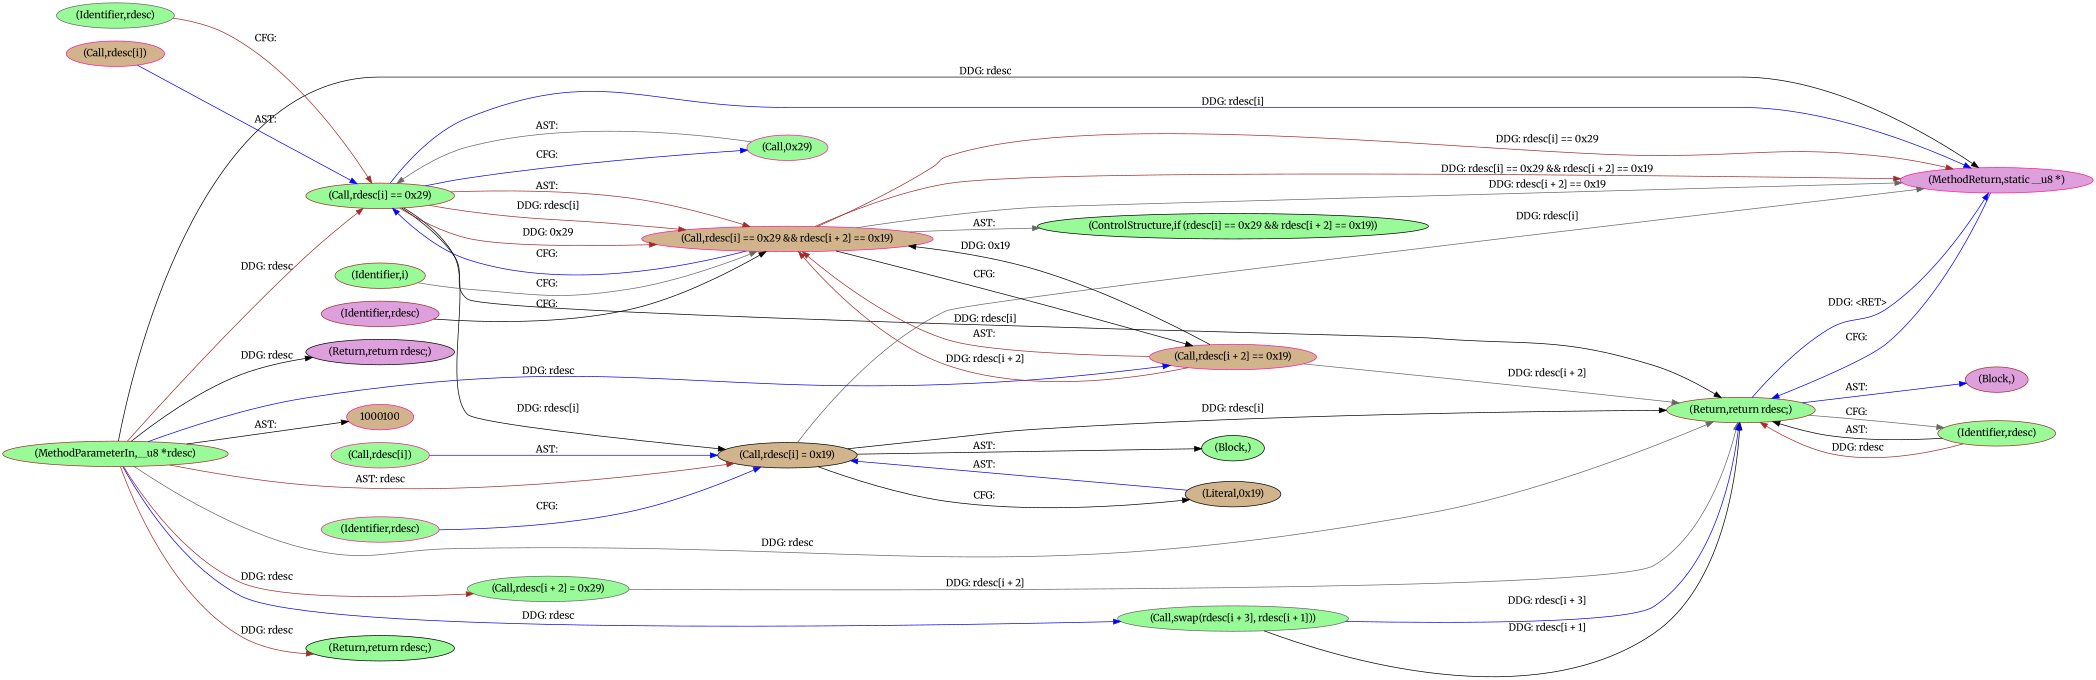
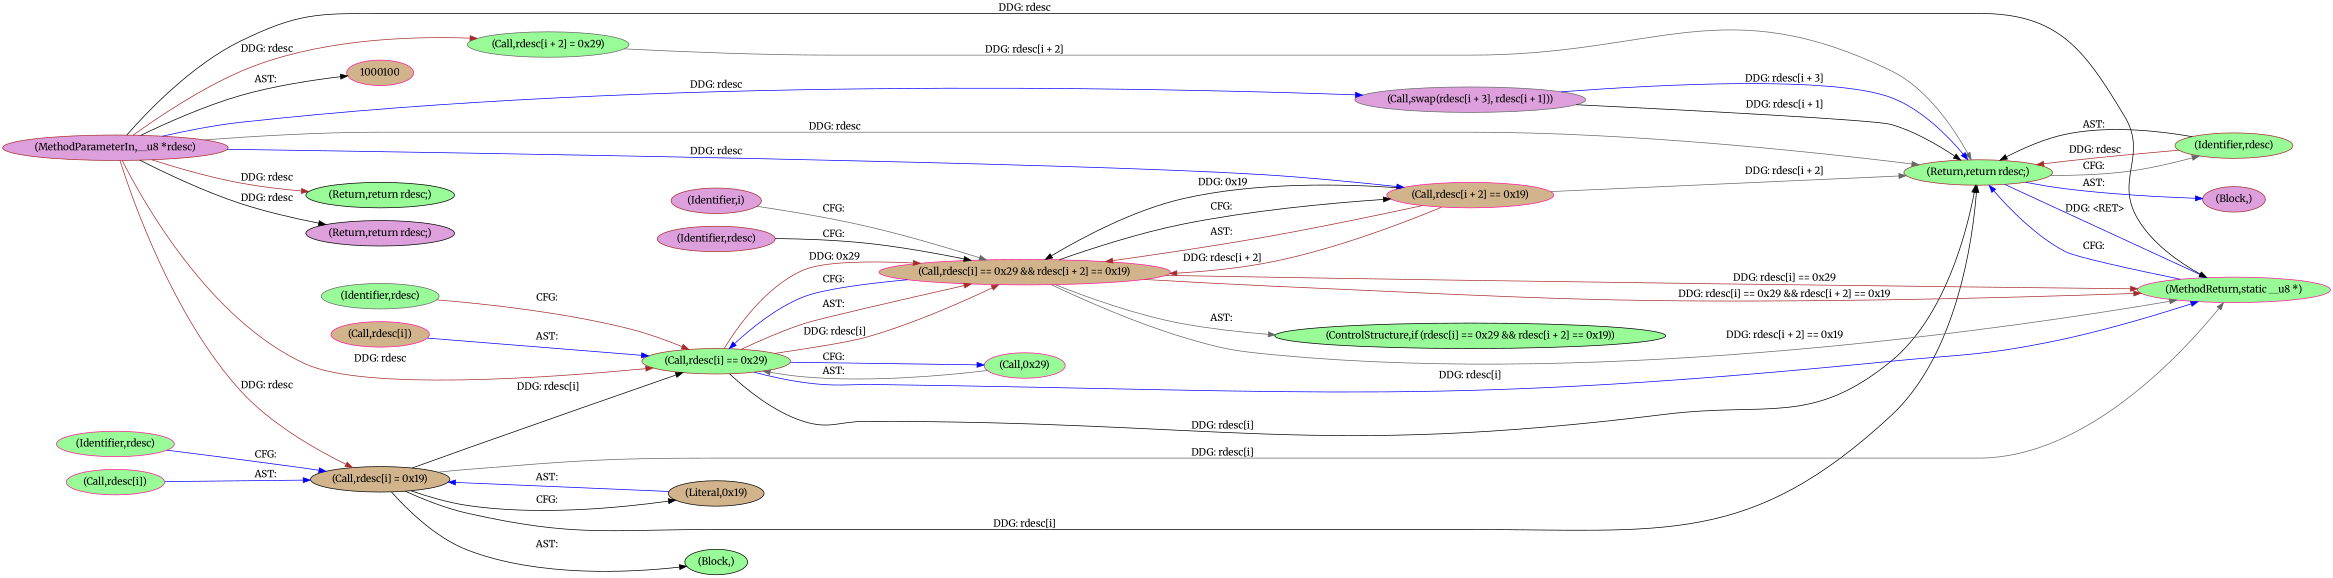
  digraph {
    fontname=Merriweather
    rankdir=LR
    node [color=deeppink fillcolor=palegreen fontname=Merriweather style=filled]
    edge [color=black fontname=Merriweather]
    n1 [color=black fillcolor=tan label="(Call,rdesc[i] = 0x19)"]
    n2 [color=brown label="(Call,rdesc[i] == 0x29)"]
    n3 [color=brown label="(Return,return rdesc;)"]
-   n4 [fillcolor=plum label="(MethodReturn,static __u8 *)"]
+   n4 [label="(MethodReturn,static __u8 *)"]
    n5 [color=black fillcolor=tan label="(Literal,0x19)"]
    n6 [color=black label="(Block,)"]
    n7 [fillcolor=tan label="(Call,rdesc[i] == 0x29 && rdesc[i + 2] == 0x19)"]
    n8 [label="(Call,0x29)"]
    n9 [color=brown label="(Identifier,rdesc)"]
    n10 [color=brown fillcolor=plum label="(Block,)"]
-   n11 [color=brown label="(MethodParameterIn,__u8 *rdesc)"]
+   n11 [color=brown fillcolor=plum label="(MethodParameterIn,__u8 *rdesc)"]
    n12 [color=black label="(Return,return rdesc;)"]
    n13 [color=gray40 label="(Call,rdesc[i + 2] = 0x29)"]
    n14 [color=black fillcolor=plum label="(Return,return rdesc;)"]
-   n15 [color=gray40 label="(Call,swap(rdesc[i + 3], rdesc[i + 1]))"]
+   n15 [color=gray40 fillcolor=plum label="(Call,swap(rdesc[i + 3], rdesc[i + 1]))"]
    n16 [fillcolor=tan label="(Call,rdesc[i + 2] == 0x19)"]
    1000100 [fillcolor=tan]
    n18 [color=black label="(ControlStructure,if (rdesc[i] == 0x29 && rdesc[i + 2] == 0x19))"]
-   n19 [color=brown label="(Identifier,i)"]
+   n19 [color=brown fillcolor=plum label="(Identifier,i)"]
    n20 [fillcolor=tan label="(Call,rdesc[i])"]
    n21 [color=brown fillcolor=plum label="(Identifier,rdesc)"]
    n22 [color=gray40 label="(Identifier,rdesc)"]
    n23 [label="(Identifier,rdesc)"]
    n24 [label="(Call,rdesc[i])"]
-   n2 -> n1 [label="DDG: rdesc[i]"]
+   n1 -> n2 [label="DDG: rdesc[i]"]
    n1 -> n3 [label="DDG: rdesc[i]"]
    n1 -> n4 [color=gray40 label="DDG: rdesc[i]"]
    n1 -> n5 [label="CFG: "]
    n1 -> n6 [label="AST: "]
    n2 -> n3 [label="DDG: rdesc[i]"]
    n2 -> n4 [color=blue label="DDG: rdesc[i]"]
    n2 -> n7 [color=brown label="AST: "]
    n2 -> n7 [color=brown label="DDG: rdesc[i]"]
    n2 -> n7 [color=brown label="DDG: 0x29"]
    n2 -> n8 [color=blue label="CFG: "]
    n3 -> n4 [color=blue label="DDG: <RET>"]
    n3 -> n9 [color=gray40 label="CFG: "]
    n3 -> n10 [color=blue label="AST: "]
    n4 -> n3 [color=blue label="CFG: "]
    n5 -> n1 [color=blue label="AST: "]
    n7 -> n2 [color=blue label="CFG: "]
    n7 -> n4 [color=brown label="DDG: rdesc[i] == 0x29"]
    n7 -> n4 [color=brown label="DDG: rdesc[i] == 0x29 && rdesc[i + 2] == 0x19"]
    n7 -> n4 [color=gray40 label="DDG: rdesc[i + 2] == 0x19"]
    n7 -> n16 [label="CFG: "]
    n7 -> n18 [color=gray40 label="AST: "]
    n8 -> n2 [color=gray40 label="AST: "]
    n9 -> n3 [label="AST: "]
    n9 -> n3 [color=brown label="DDG: rdesc"]
-   n11 -> n1 [color=brown label="AST: rdesc"]
+   n11 -> n1 [color=brown label="DDG: rdesc"]
    n11 -> n2 [color=brown label="DDG: rdesc"]
    n11 -> n3 [color=gray40 label="DDG: rdesc"]
    n11 -> n4 [label="DDG: rdesc"]
    n11 -> n12 [color=brown label="DDG: rdesc"]
    n11 -> n13 [color=brown label="DDG: rdesc"]
    n11 -> n14 [label="DDG: rdesc"]
    n11 -> n15 [color=blue label="DDG: rdesc"]
    n11 -> n16 [color=blue label="DDG: rdesc"]
    n11 -> 1000100 [label="AST: "]
    n13 -> n3 [color=gray40 label="DDG: rdesc[i + 2]"]
    n15 -> n3 [label="DDG: rdesc[i + 1]"]
    n15 -> n3 [color=blue label="DDG: rdesc[i + 3]"]
    n16 -> n3 [color=gray40 label="DDG: rdesc[i + 2]"]
    n16 -> n7 [color=brown label="AST: "]
    n16 -> n7 [color=brown label="DDG: rdesc[i + 2]"]
    n16 -> n7 [label="DDG: 0x19"]
    n19 -> n7 [color=gray40 label="CFG: "]
    n20 -> n2 [color=blue label="AST: "]
    n21 -> n7 [label="CFG: "]
    n22 -> n2 [color=brown label="CFG: "]
    n23 -> n1 [color=blue label="CFG: "]
    n24 -> n1 [color=blue label="AST: "]
  }
